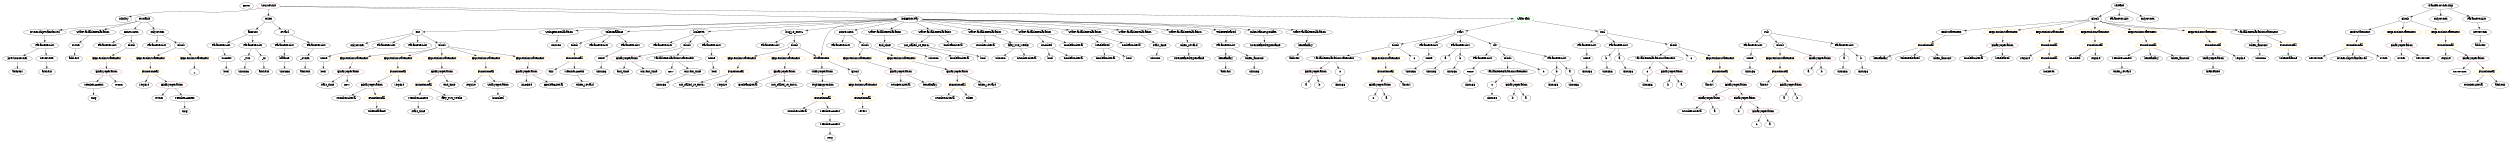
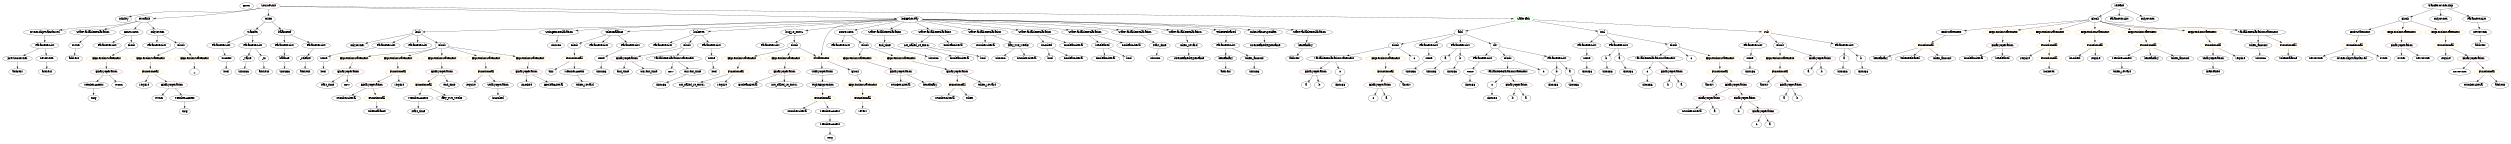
  strict digraph {
    node [color=black]
    Enter [height=0.5 width=0.83628 color=""]
    n2 [height=0.5 label=end_time width=1.2382]
    n3 [height=0.5 label=start_time width=1.3076]
    n4 [height=0.5 label=ParameterList width=1.7095]
    n5 [height=0.5 label=beneficiary width=1.4184]
    n6 [height=0.5 label=token_amount width=1.765]
    n7 [height=0.5 label=address width=1.0996]
    n8 [height=0.5 label=uint256 width=1.0442]
    n9 [height=0.5 label=now width=0.75]
    n10 [height=0.5 label=isLocked width=1.2521]
    n11 [height=0.5 label=None width=0.85014]
    n12 [height=0.5 label=uint256 width=1.0442]
    n13 [height=0.5 label=ParameterList width=1.7095]
    n14 [height=0.5 label=uint256 width=1.0442]
    n15 [color=brown height=0.5 label=BinaryOperation width=1.9867]
    n16 [height=0.5 label=NumberLiteral width=1.765]
    n17 [height=0.5 label=a width=0.75]
    n18 [height=0.5 label=owner width=0.93331]
    n19 [height=0.5 label=address width=1.0996]
    n20 [height=0.5 label=this width=0.75]
    n21 [height=0.5 label=isLocked width=1.2521]
    n22 [height=0.5 label=uint256 width=1.0442]
-   n23 [height=0.5 label=start width=0.75]
+   n23 [height=0.5 label=add width=0.75]
    n24 [height=0.5 label=Block width=0.90558]
    n25 [height=0.5 label=ParameterList width=1.7095]
    n26 [height=0.5 label=ParameterList width=1.7095]
    n27 [height=0.5 label=div width=0.75]
    n28 [height=0.5 label=VariableDeclarationStatement width=3.3174]
    n29 [color=orange height=0.5 label=ExpressionStatement width=2.458]
    n30 [height=0.5 label=c width=0.75]
    n31 [height=0.5 label=None width=0.85014]
    n32 [height=0.5 label=a width=0.75]
    n33 [height=0.5 label=b width=0.75]
    n34 [color=brown height=0.5 label=BinaryOperation width=1.9867]
    n35 [height=0.5 label=c width=0.75]
    n36 [color=orange height=0.5 label=FunctionCall width=1.6125]
    n37 [height=0.5 label=uint256 width=1.0442]
    n38 [height=0.5 label=uint256 width=1.0442]
    n39 [height=0.5 label=uint256 width=1.0442]
    n40 [height=0.5 label=uint256 width=1.0442]
    n41 [height=0.5 label=msg width=0.75]
    n42 [color=orange height=0.5 label=ExpressionStatement width=2.458]
    n43 [color=orange height=0.5 label=FunctionCall width=1.6125]
    n44 [height=0.5 label=assert width=0.89172]
    n45 [color=brown height=0.5 label=BinaryOperation width=1.9867]
    n46 [height=0.5 label=a width=0.75]
    n47 [height=0.5 label=b width=0.75]
    n48 [height=0.5 label=a width=0.75]
    n49 [height=0.5 label=NumberLiteral width=1.765]
    n50 [color=orange height=0.5 label=FunctionCall width=1.6125]
    n51 [height=0.5 label=require width=1.0026]
    n52 [height=0.5 label=UnaryOperation width=1.9452]
    n53 [height=0.5 label=ParameterList width=1.7095]
    n54 [height=0.5 label=None width=0.85014]
    n55 [height=0.5 label=None width=0.85014]
-   n56 [height=0.5 label=ent width=0.75]
+   n56 [height=0.5 label=lock width=0.75]
    n57 [height=0.5 label=onlyOwner width=1.4323]
    n58 [height=0.5 label=ParameterList width=1.7095]
    n59 [height=0.5 label=ParameterList width=1.7095]
    n60 [height=0.5 label=Block width=0.90558]
    n61 [height=0.5 label=None width=0.85014]
    n62 [color=orange height=0.5 label=ExpressionStatement width=2.458]
    n63 [color=orange height=0.5 label=ExpressionStatement width=2.458]
    n64 [color=orange height=0.5 label=ExpressionStatement width=2.458]
    n65 [color=orange height=0.5 label=ExpressionStatement width=2.458]
    n66 [color=orange height=0.5 label=ExpressionStatement width=2.458]
    n67 [height=0.5 label=bool width=0.76697]
    n68 [color=brown height=0.5 label=BinaryOperation width=1.9867]
    n69 [color=orange height=0.5 label=FunctionCall width=1.6125]
    n70 [color=brown height=0.5 label=BinaryOperation width=1.9867]
    n71 [color=brown height=0.5 label=BinaryOperation width=1.9867]
    n72 [height=0.5 label=ParameterList width=1.7095]
    n73 [height=0.5 label=beneficiary width=1.4184]
    n74 [height=0.5 label=uint256 width=1.0442]
    n75 [height=0.5 label=MemberAccess width=1.9174]
    n76 [height=0.5 label=token_reward width=1.7095]
    n77 [color=brown height=0.5 label=BinaryOperation width=1.9867]
    n78 [height=0.5 label=BooleanLiteral width=1.7788]
    n79 [height=0.5 label=not_called_re_ent41 width=2.3887]
    n80 [height=0.5 label=a width=0.75]
    n81 [height=0.5 label=b width=0.75]
    n82 [height=0.5 label=uint256 width=1.0442]
    n83 [height=0.5 label=release width=0.98875]
    n84 [height=0.5 label=Block width=0.90558]
    n85 [height=0.5 label=ParameterList width=1.7095]
    n86 [height=0.5 label=onlyOwner width=1.4323]
    n87 [height=0.5 label=EmitStatement width=1.7788]
    n88 [color=orange height=0.5 label=ExpressionStatement width=2.458]
    n89 [color=orange height=0.5 label=ExpressionStatement width=2.458]
    n90 [color=orange height=0.5 label=ExpressionStatement width=2.458]
    n91 [color=orange height=0.5 label=ExpressionStatement width=2.458]
    n92 [color=orange height=0.5 label=ExpressionStatement width=2.458]
    n93 [height=0.5 label=VariableDeclarationStatement width=3.3174]
    n94 [color=orange height=0.5 label=FunctionCall width=1.6125]
    n95 [color=brown height=0.5 label=BinaryOperation width=1.9867]
    n96 [color=orange height=0.5 label=FunctionCall width=1.6125]
    n97 [color=orange height=0.5 label=FunctionCall width=1.6125]
    n98 [color=orange height=0.5 label=FunctionCall width=1.6125]
    n99 [color=orange height=0.5 label=FunctionCall width=1.6125]
    n100 [height=0.5 label=token_amount width=1.765]
    n101 [color=orange height=0.5 label=FunctionCall width=1.6125]
    n102 [height=0.5 label=Block width=0.90558]
    n103 [color=orange height=0.5 label=FunctionCall width=1.6125]
    n104 [height=0.5 label=MemberAccess width=1.9174]
    n105 [height=0.5 label=token_reward width=1.7095]
    n106 [height=0.5 label=UsingForDeclaration width=2.4303]
    n107 [height=0.5 label=uint256 width=1.0442]
    n108 [height=0.5 label=VariableDeclarationStatement width=3.3174]
    n109 [height=0.5 label=c width=0.75]
    n110 [color=brown height=0.5 label=BinaryOperation width=1.9867]
    n111 [height=0.5 label=uint256 width=1.0442]
    n112 [height=0.5 label=b width=0.75]
    n113 [height=0.5 label=a width=0.75]
    n114 [height=0.5 label=Block width=0.90558]
    n115 [height=0.5 label=EmitStatement width=1.7788]
    n116 [color=orange height=0.5 label=ExpressionStatement width=2.458]
    n117 [color=orange height=0.5 label=ExpressionStatement width=2.458]
    n118 [color=orange height=0.5 label=FunctionCall width=1.6125]
    n119 [color=brown height=0.5 label=BinaryOperation width=1.9867]
    n120 [color=orange height=0.5 label=FunctionCall width=1.6125]
    n121 [height=0.5 label=newOwner width=1.4046]
    n122 [height=0.5 label=OwnershipTransferred width=2.6243]
    n123 [height=0.5 label=owner width=0.93331]
    n124 [height=0.5 label=owner width=0.93331]
    n125 [height=0.5 label=newOwner width=1.4046]
    n126 [height=0.5 label=require width=1.0026]
    n127 [color=brown height=0.5 label=BinaryOperation width=1.9867]
    n128 [height=0.5 label=NumberLiteral width=1.765]
    n129 [height=0.5 label=NumberLiteral width=1.765]
    n130 [height=0.5 label=tokenBalance width=1.6679]
    n131 [height=0.5 label=ParameterList width=1.7095]
    n132 [height=0.5 label=ParameterList width=1.7095]
    n133 [height=0.5 label=None width=0.85014]
    n134 [height=0.5 label=uint256 width=1.0442]
    n135 [height=0.5 label=NumberLiteral width=1.765]
    n136 [color=orange height=0.5 label=FunctionCall width=1.6125]
    n137 [height=0.5 label=end_time width=1.2382]
    n138 [height=0.5 label=MemberAccess width=1.9174]
    n139 [height=0.5 label=fifty_two_weeks width=2.0145]
    n140 [height=0.5 label=start_time width=1.3076]
    n141 [height=0.5 label=NumberLiteral width=1.765]
    n142 [color=brown height=0.5 label=BinaryOperation width=1.9867]
    n143 [height=0.5 label=assert width=0.89172]
    n144 [height=0.5 label=isLocked width=1.2521]
    n145 [color=brown height=0.5 label=BinaryOperation width=1.9867]
    n146 [height=0.5 label=NumberLiteral width=1.765]
    n147 [color=orange height=0.5 label=FunctionCall width=1.6125]
    n148 [height=0.5 label=tokenBalance width=1.6679]
    n149 [height=0.5 label=beneficiary width=1.4184]
    n150 [height=0.5 label=token_amount width=1.765]
    n151 [height=0.5 label=lockOver width=1.2521]
    n152 [height=0.5 label=Block width=0.90558]
    n153 [height=0.5 label=ParameterList width=1.7095]
    n154 [color=brown height=0.5 label=BinaryOperation width=1.9867]
    n155 [height=0.5 label=VariableDeclarationStatement width=3.3174]
    n156 [height=0.5 label=None width=0.85014]
    n157 [height=0.5 label=current_time width=1.5848]
    n158 [height=0.5 label=now width=0.75]
    n159 [height=0.5 label=current_time width=1.5848]
    n160 [height=0.5 label=bool width=0.76697]
    n161 [height=0.5 label=uint256 width=1.0442]
    n162 [height=0.5 label=BooleanLiteral width=1.7788]
    n163 [height=0.5 label=require width=1.0026]
    n164 [height=0.5 label=TokenReleased width=1.8897]
    n165 [height=0.5 label=token_amount width=1.765]
    n166 [height=0.5 label=onlyOwner width=1.4323]
    n167 [height=0.5 label=bug_re_ent41 width=1.7095]
    n168 [height=0.5 label=Block width=0.90558]
    n169 [color=orange height=0.5 label=ExpressionStatement width=2.458]
    n170 [color=orange height=0.5 label=ExpressionStatement width=2.458]
    n171 [color=orange height=0.5 label=IfStatement width=1.4739]
    n172 [color=orange height=0.5 label=FunctionCall width=1.6125]
    n173 [height=0.5 label=UnaryOperation width=1.9452]
    n174 [height=0.5 label=Block width=0.90558]
    n175 [height=0.5 label=address width=1.0996]
    n176 [height=0.5 label=ParameterList width=1.7095]
    n177 [height=0.5 label=success width=1.1135]
    n178 [height=0.5 label=bool width=0.76697]
    n179 [color=brown height=0.5 label=BinaryOperation width=1.9867]
    n180 [height=0.5 label=b width=0.75]
    n181 [color=brown height=0.5 label=BinaryOperation width=1.9867]
    n182 [height=0.5 label=c width=0.75]
    n183 [height=0.5 label=a width=0.75]
    n184 [height=0.5 label=uint256 width=1.0442]
    n185 [height=0.5 label=revert width=0.87786]
    n186 [color=orange height=0.5 label=FunctionCall width=1.6125]
    n187 [color=orange height=0.5 label=FunctionCall width=1.6125]
    n188 [height=0.5 label=MemberAccess width=1.9174]
    n189 [height=0.5 label=MemberAccess width=1.9174]
    n190 [height=0.5 label=uint256 width=1.0442]
    n191 [height=0.5 label=mul width=0.75]
    n192 [height=0.5 label=ParameterList width=1.7095]
    n193 [height=0.5 label=ParameterList width=1.7095]
    n194 [height=0.5 label=Block width=0.90558]
    n195 [height=0.5 label=b width=0.75]
    n196 [height=0.5 label=a width=0.75]
    n197 [height=0.5 label=c width=0.75]
    n198 [color=orange height=0.5 label=ExpressionStatement width=2.458]
    n199 [height=0.5 label=uint256 width=1.0442]
    n200 [color=orange height=0.5 label=FunctionCall width=1.6125]
    n201 [height=0.5 label=ParameterList width=1.7095]
    n202 [height=0.5 label=VariableDeclarationStatement width=3.3174]
    n203 [height=0.5 label=c width=0.75]
    n204 [color=brown height=0.5 label=BinaryOperation width=1.9867]
    n205 [height=0.5 label=b width=0.75]
    n206 [height=0.5 label=a width=0.75]
    n207 [height=0.5 label=newOwner width=1.4046]
    n208 [height=0.5 label=constructor width=1.4877]
    n209 [height=0.5 label=ParameterList width=1.7095]
    n210 [height=0.5 label=Block width=0.90558]
    n211 [color=orange height=0.5 label=ExpressionStatement width=2.458]
    n212 [color=orange height=0.5 label=ExpressionStatement width=2.458]
    n213 [color=brown height=0.5 label=BinaryOperation width=1.9867]
    n214 [color=brown height=0.5 label=BinaryOperation width=1.9867]
    n215 [height=0.5 label=address width=1.0996]
    n216 [height=0.5 label=not_called_re_ent41 width=2.3887]
    n217 [height=0.5 label=bool width=0.76697]
    n218 [height=0.5 label=NumberLiteral width=1.765]
    n219 [color=orange height=0.5 label=FunctionCall width=1.6125]
    n220 [height=0.5 label=address width=1.0996]
    n221 [height=0.5 label=StateVariableDeclaration width=2.8184]
    n222 [height=0.5 label=end_time width=1.2382]
    n223 [height=0.5 label=uint256 width=1.0442]
    n224 [height=0.5 label=c width=0.75]
    n225 [height=0.5 label=a width=0.75]
    n226 [height=0.5 label=OwnershipTransferred width=2.6243]
    n227 [height=0.5 label=ParameterList width=1.7095]
    n228 [height=0.5 label=previousOwner width=1.8759]
    n229 [height=0.5 label=newOwner width=1.4046]
    n230 [height=0.5 label=address width=1.0996]
    n231 [height=0.5 label=address width=1.0996]
    n232 [color=brown height=0.5 label=SourceUnit width=1.46]
    n233 [height=0.5 label=solidity width=1.0442]
    n234 [height=0.5 label=Ownable width=1.2105]
    n235 [height=0.5 label=token width=0.864]
    n236 [height=0.5 label=lockEtherPay width=1.6679]
    n237 [color=green height=0.5 label=SafeMath width=1.2798]
    n238 [height=0.5 label=StateVariableDeclaration width=2.8184]
    n239 [height=0.5 label=constructor width=1.4877]
    n240 [height=0.5 label=onlyOwner width=1.4323]
-   n241 [height=0.5 label=amount width=1.0719]
-   n242 [height=0.5 label=reward width=1.3491]
+   n241 [height=0.5 label=transfer width=1.0719]
+   n242 [height=0.5 label=balanceOf width=1.3491]
    n243 [height=0.5 label=StateVariableDeclaration width=2.8184]
    n244 [height=0.5 label=StateVariableDeclaration width=2.8184]
    n245 [height=0.5 label=StateVariableDeclaration width=2.8184]
    n246 [height=0.5 label=StateVariableDeclaration width=2.8184]
    n247 [height=0.5 label=StateVariableDeclaration width=2.8184]
    n248 [height=0.5 label=StateVariableDeclaration width=2.8184]
    n249 [height=0.5 label=TokenReleased width=1.8897]
    n250 [height=0.5 label=InheritanceSpecifier width=2.3333]
    n251 [height=0.5 label=StateVariableDeclaration width=2.8184]
-   n252 [height=0.5 label=sub width=0.75]
+   n252 [color=orange height=0.5 label=sub width=0.75]
    n253 [height=0.5 label=ParameterList width=1.7095]
    n254 [height=0.5 label=Block width=0.90558]
    n255 [height=0.5 label=transferOwnership width=2.1947]
    n256 [height=0.5 label=ParameterList width=1.7095]
    n257 [height=0.5 label=ParameterList width=1.7095]
    n258 [height=0.5 label=Block width=0.90558]
    n259 [height=0.5 label=ParameterList width=1.7095]
    n260 [height=0.5 label=ParameterList width=1.7095]
    n261 [height=0.5 label=ParameterList width=1.7095]
    n262 [height=0.5 label=BooleanLiteral width=1.7788]
    n263 [height=0.5 label=fifty_two_weeks width=2.0145]
    n264 [height=0.5 label=isLocked width=1.2521]
    n265 [height=0.5 label=BooleanLiteral width=1.7788]
    n266 [height=0.5 label=isReleased width=1.3907]
    n267 [height=0.5 label=BooleanLiteral width=1.7788]
    n268 [height=0.5 label=start_time width=1.3076]
    n269 [height=0.5 label=token_reward width=1.7095]
    n270 [height=0.5 label=UserDefinedTypeName width=2.7214]
    n271 [height=0.5 label=beneficiary width=1.4184]
    n272 [height=0.5 label=Block width=0.90558]
    n273 [height=0.5 label=ParameterList width=1.7095]
    n274 [height=0.5 label=Block width=0.90558]
    n275 [height=0.5 label=ParameterList width=1.7095]
    n276 [height=0.5 label=a width=0.75]
    n277 [height=0.5 label=uint256 width=1.0442]
    n278 [height=0.5 label=require width=1.0026]
    n279 [height=0.5 label=BooleanLiteral width=1.7788]
    n280 [height=0.5 label=bool width=0.76697]
    n281 [height=0.5 label=BooleanLiteral width=1.7788]
    n282 [height=0.5 label=isReleased width=1.3907]
    n283 [height=0.5 label=balance width=1.0719]
    n284 [height=0.5 label=MemberAccess width=1.9174]
    n285 [height=0.5 label=msg width=0.75]
    n286 [height=0.5 label=not_called_re_ent41 width=2.3887]
    n287 [height=0.5 label=require width=1.0026]
    n288 [height=0.5 label=require width=1.0026]
    n289 [height=0.5 label=b width=0.75]
    n290 [height=0.5 label=uint256 width=1.0442]
    n291 [height=0.5 label=uint256 width=1.0442]
    n292 [height=0.5 label=c width=0.75]
    n293 [height=0.5 label=a width=0.75]
    n294 [height=0.5 label=uint256 width=1.0442]
    n295 [height=0.5 label=require width=1.0026]
    n296 [height=0.5 label=address width=1.0996]
    n297 [color=brown height=0.5 label=BinaryOperation width=1.9867]
    n298 [height=0.5 label=b width=0.75]
    n299 [color=orange height=0.5 label=ExpressionStatement width=2.458]
    n300 [height=0.5 label=newOwner width=1.4046]
    n301 [color=orange height=0.5 label=ExpressionStatement width=2.458]
    n302 [color=orange height=0.5 label=ExpressionStatement width=2.458]
-   n303 [height=0.5 label=_two width=0.96103]
+   n303 [height=0.5 label=_value width=0.96103]
    n304 [height=0.5 label=_to width=0.75]
-   n305 [height=0.5 label=_owner width=1.0719]
+   n305 [height=0.5 label=_release width=1.0719]
    n306 [height=0.5 label=TupleExpression width=2.0422]
    n307 [color=orange height=0.5 label=ExpressionStatement width=2.458]
    n308 [color=orange height=0.5 label=FunctionCall width=1.6125]
    n309 [height=0.5 label=lockOver width=1.2521]
    n310 [color=orange height=0.5 label=FunctionCall width=1.6125]
    n311 [color=brown height=0.5 label=BinaryOperation width=1.9867]
    n312 [height=0.5 label=owner width=0.93331]
    n313 [height=0.5 label=MemberAccess width=1.9174]
    n314 [height=0.5 label=msg width=0.75]
    n315 [height=0.5 label=uint256 width=1.0442]
    n316 [height=0.5 label=UnaryOperation width=1.9452]
    n317 [height=0.5 label=isReleased width=1.3907]
    n318 [height=0.5 label=beneficiary width=1.4184]
    n319 [height=0.5 label=bool width=0.76697]
    n320 [height=0.5 label=BooleanLiteral width=1.7788]
    n321 [height=0.5 label=uint256 width=1.0442]
    n322 [height=0.5 label=UserDefinedTypeName width=2.7214]
    n323 [color=orange height=0.5 label=FunctionCall width=1.6125]
    n324 [height=0.5 label=token width=0.864]
    n325 [height=0.5 label=b width=0.75]
    n326 [height=0.5 label=uint256 width=1.0442]
    n327 [height=0.5 label=address width=1.0996]
    n328 [height=0.5 label=owner width=0.93331]
    n329 [height=0.5 label=token_reward width=1.7095]
    n330 [height=0.5 label=tokenBalance width=1.6679]
    n331 [height=0.5 label=require width=1.0026]
    n332 [height=0.5 label=assert width=0.89172]
    n333 [color=brown height=0.5 label=BinaryOperation width=1.9867]
    n334 [height=0.5 label=BooleanLiteral width=1.7788]
    n335 [color=brown height=0.5 label=BinaryOperation width=1.9867]
    n336 [height=0.5 label=_ width=0.75]
    n4 -> n5
    n4 -> n6
    n5 -> n7
    n6 -> n8
    n11 -> n12
    n15 -> n16
    n15 -> n17
    n18 -> n19
    n23 -> n24
    n23 -> n25
    n23 -> n26
    n23 -> n27
    n24 -> n28
    n24 -> n29
    n24 -> n30
    n25 -> n31
    n26 -> n32
    n26 -> n33
    n27 -> n53
    n27 -> n272
    n27 -> n273
    n28 -> n34
    n28 -> n35
    n29 -> n36
    n31 -> n37
    n32 -> n38
    n33 -> n39
    n34 -> n80
    n34 -> n81
    n35 -> n82
    n36 -> n142
    n36 -> n143
    n42 -> n43
    n43 -> n44
    n43 -> n45
    n45 -> n46
    n45 -> n47
    n50 -> n51
    n50 -> n52
    n52 -> n21
    n53 -> n54
    n54 -> n14
    n55 -> n40
    n56 -> n57
    n56 -> n58
    n56 -> n59
    n56 -> n60
    n58 -> n61
    n60 -> n62
    n60 -> n63
    n60 -> n64
    n60 -> n65
    n60 -> n66
    n61 -> n67
    n62 -> n68
    n63 -> n69
    n64 -> n70
    n65 -> n50
    n66 -> n71
    n68 -> n3
    n68 -> n9
    n69 -> n145
    n69 -> n295
    n70 -> n136
    n70 -> n137
    n71 -> n10
    n71 -> n334
    n75 -> n76
    n77 -> n78
    n77 -> n79
    n83 -> n84
    n83 -> n85
    n83 -> n86
    n84 -> n87
    n84 -> n88
    n84 -> n89
    n84 -> n90
    n84 -> n91
    n84 -> n92
    n84 -> n93
    n87 -> n94
    n88 -> n95
    n89 -> n96
    n90 -> n97
    n91 -> n98
    n92 -> n99
    n93 -> n100
    n93 -> n101
    n94 -> n73
    n94 -> n164
    n94 -> n165
    n95 -> n281
    n95 -> n282
    n96 -> n288
    n96 -> n308
    n97 -> n144
    n97 -> n278
    n98 -> n75
    n98 -> n149
    n98 -> n150
    n99 -> n316
    n99 -> n331
    n100 -> n291
    n101 -> n330
    n102 -> n103
    n103 -> n20
    n103 -> n104
    n104 -> n105
    n106 -> n107
    n108 -> n109
    n108 -> n110
    n109 -> n111
    n110 -> n112
    n110 -> n113
    n114 -> n115
    n114 -> n116
    n114 -> n117
    n115 -> n118
    n116 -> n119
    n117 -> n120
    n118 -> n121
    n118 -> n122
    n118 -> n123
    n119 -> n124
    n119 -> n125
    n120 -> n126
    n120 -> n127
    n127 -> n207
    n127 -> n219
    n130 -> n102
    n130 -> n131
    n130 -> n132
    n132 -> n133
    n133 -> n134
    n136 -> n138
    n136 -> n139
    n138 -> n140
    n142 -> n224
    n142 -> n225
    n145 -> n146
    n145 -> n147
    n147 -> n148
    n151 -> n72
    n151 -> n152
    n151 -> n153
    n152 -> n154
    n152 -> n155
    n153 -> n156
    n154 -> n2
    n154 -> n157
    n155 -> n158
    n155 -> n159
    n156 -> n160
    n159 -> n190
    n167 -> n13
    n167 -> n168
    n168 -> n169
    n168 -> n170
    n168 -> n171
    n169 -> n172
    n170 -> n77
    n171 -> n173
    n171 -> n174
    n172 -> n286
    n172 -> n287
    n173 -> n306
    n174 -> n307
    n176 -> n177
    n177 -> n178
    n179 -> n180
    n179 -> n181
    n181 -> n182
    n181 -> n183
    n186 -> n185
    n187 -> n135
    n187 -> n188
    n188 -> n189
    n189 -> n41
    n191 -> n192
    n191 -> n193
    n191 -> n194
    n192 -> n11
    n193 -> n195
    n193 -> n196
    n194 -> n108
    n194 -> n197
    n194 -> n198
    n195 -> n74
    n196 -> n199
    n198 -> n200
    n200 -> n332
    n200 -> n333
    n201 -> n55
    n202 -> n203
    n202 -> n204
    n203 -> n184
    n204 -> n205
    n204 -> n206
    n208 -> n209
    n208 -> n210
    n210 -> n211
    n210 -> n212
    n211 -> n213
    n212 -> n214
    n213 -> n128
    n213 -> n318
    n214 -> n323
    n214 -> n329
    n216 -> n162
    n216 -> n217
    n219 -> n129
    n219 -> n220
    n221 -> n222
    n222 -> n223
    n226 -> n227
    n227 -> n228
    n227 -> n229
    n228 -> n230
    n229 -> n231
    n232 -> n233
+   n232 -> n234
    n232 -> n235
    n232 -> n236
    n232 -> n237
    n234 -> n226
    n234 -> n238
    n234 -> n239
    n234 -> n240
    n235 -> n241
    n235 -> n242
    n236 -> n56
    n236 -> n106
    n236 -> n130
    n236 -> n151
    n236 -> n167
    n236 -> n171
    n236 -> n208
    n236 -> n221
    n236 -> n243
    n236 -> n244
    n236 -> n245
    n236 -> n246
    n236 -> n247
    n236 -> n248
    n236 -> n249
    n236 -> n250
    n236 -> n251
    n237 -> n23
    n237 -> n191
+   n237 -> n252
    n238 -> n18
    n239 -> n253
    n239 -> n254
    n240 -> n257
    n240 -> n258
    n241 -> n176
    n241 -> n259
    n242 -> n260
    n242 -> n261
    n243 -> n216
    n243 -> n262
    n244 -> n141
    n244 -> n263
    n245 -> n264
    n245 -> n265
    n246 -> n266
    n246 -> n267
    n247 -> n268
    n248 -> n269
    n249 -> n4
    n250 -> n270
    n251 -> n271
    n252 -> n201
    n252 -> n274
    n252 -> n275
    n254 -> n299
    n255 -> n114
    n255 -> n166
    n255 -> n256
    n256 -> n300
    n258 -> n301
    n258 -> n302
    n259 -> n303
    n259 -> n304
    n260 -> n283
    n261 -> n305
    n263 -> n161
    n263 -> n218
    n264 -> n319
    n264 -> n320
    n266 -> n279
    n266 -> n280
    n268 -> n321
    n269 -> n322
    n271 -> n296
    n272 -> n202
    n272 -> n292
    n273 -> n289
    n273 -> n293
    n274 -> n42
    n274 -> n297
    n275 -> n276
    n275 -> n325
    n276 -> n277
    n283 -> n22
    n284 -> n285
    n289 -> n290
    n293 -> n294
    n297 -> n48
    n297 -> n298
    n299 -> n335
    n300 -> n327
    n301 -> n310
    n302 -> n336
    n303 -> n315
    n304 -> n215
    n305 -> n175
    n306 -> n187
    n307 -> n186
    n308 -> n309
    n310 -> n163
    n310 -> n311
    n311 -> n312
    n311 -> n313
    n313 -> n314
    n316 -> n317
    n323 -> n49
    n323 -> n324
    n325 -> n326
    n333 -> n15
    n333 -> n179
    n335 -> n284
    n335 -> n328
  }
